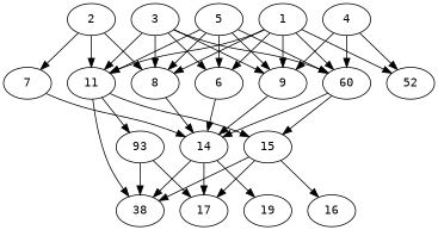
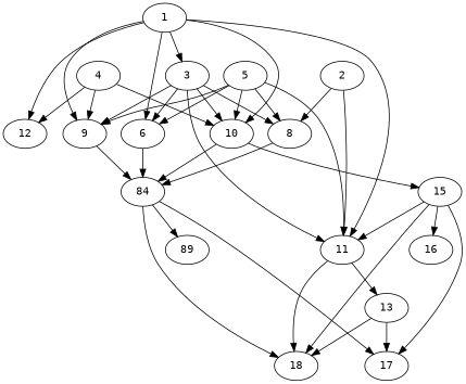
  digraph {
    fontname="DejaVu Sans Mono"
    node [alpha=0.17 fontname="DejaVu Sans Mono"]
    edge [fontname="DejaVu Sans Mono"]
    1 [alpha=0.09 expect_size=38431744]
    6 [expect_size=36438016]
    8 [alpha=0.10 expect_size=38420480]
    9 [alpha=0.14 expect_size=51962880]
-   10 [expect_size=26372096 label=60]
+   10 [expect_size=26372096]
    11 [alpha=0.10 expect_size=23392256]
-   12 [alpha=0.18 expect_size=44760064 label=52]
-   14 [alpha=0.18 expect_size=36514816]
+   12 [alpha=0.18 expect_size=44760064]
+   14 [alpha=0.18 expect_size=36514816 label=84]
    15 [alpha=0.18 expect_size=30595072]
-   13 [alpha=0.04 expect_size=15863808 label=93]
-   18 [alpha=0.07 expect_size=26058752 label=38]
+   13 [alpha=0.04 expect_size=15863808]
+   18 [alpha=0.07 expect_size=26058752]
    17 [alpha=0.14 expect_size=17719296]
-   19 [alpha=0.18 expect_size=50317312]
+   19 [alpha=0.18 expect_size=50317312 label=89]
    16 [alpha=0.12 expect_size=24418304]
    2 [alpha=0.08 expect_size=7920640]
-   7 [alpha=0.04 expect_size=11344896]
    3 [alpha=0.09 expect_size=23305216]
    4 [expect_size=17873920]
    5 [expect_size=29402112]
    1 -> 6
-   1 -> 8
+   1 -> 3
    1 -> 9
    1 -> 10
    1 -> 11
    1 -> 12
    6 -> 14
    8 -> 14
    9 -> 14
    10 -> 14
    10 -> 15
-   11 -> 15
+   15 -> 11
    11 -> 13
    11 -> 18
    14 -> 18
    14 -> 17
    14 -> 19
    15 -> 18
    15 -> 17
    15 -> 16
    13 -> 18
    13 -> 17
    2 -> 8
    2 -> 11
-   2 -> 7
-   7 -> 14
    3 -> 6
    3 -> 8
    3 -> 9
    3 -> 10
    3 -> 11
    4 -> 9
    4 -> 10
    4 -> 12
    5 -> 6
    5 -> 8
    5 -> 9
    5 -> 10
    5 -> 11
  }
